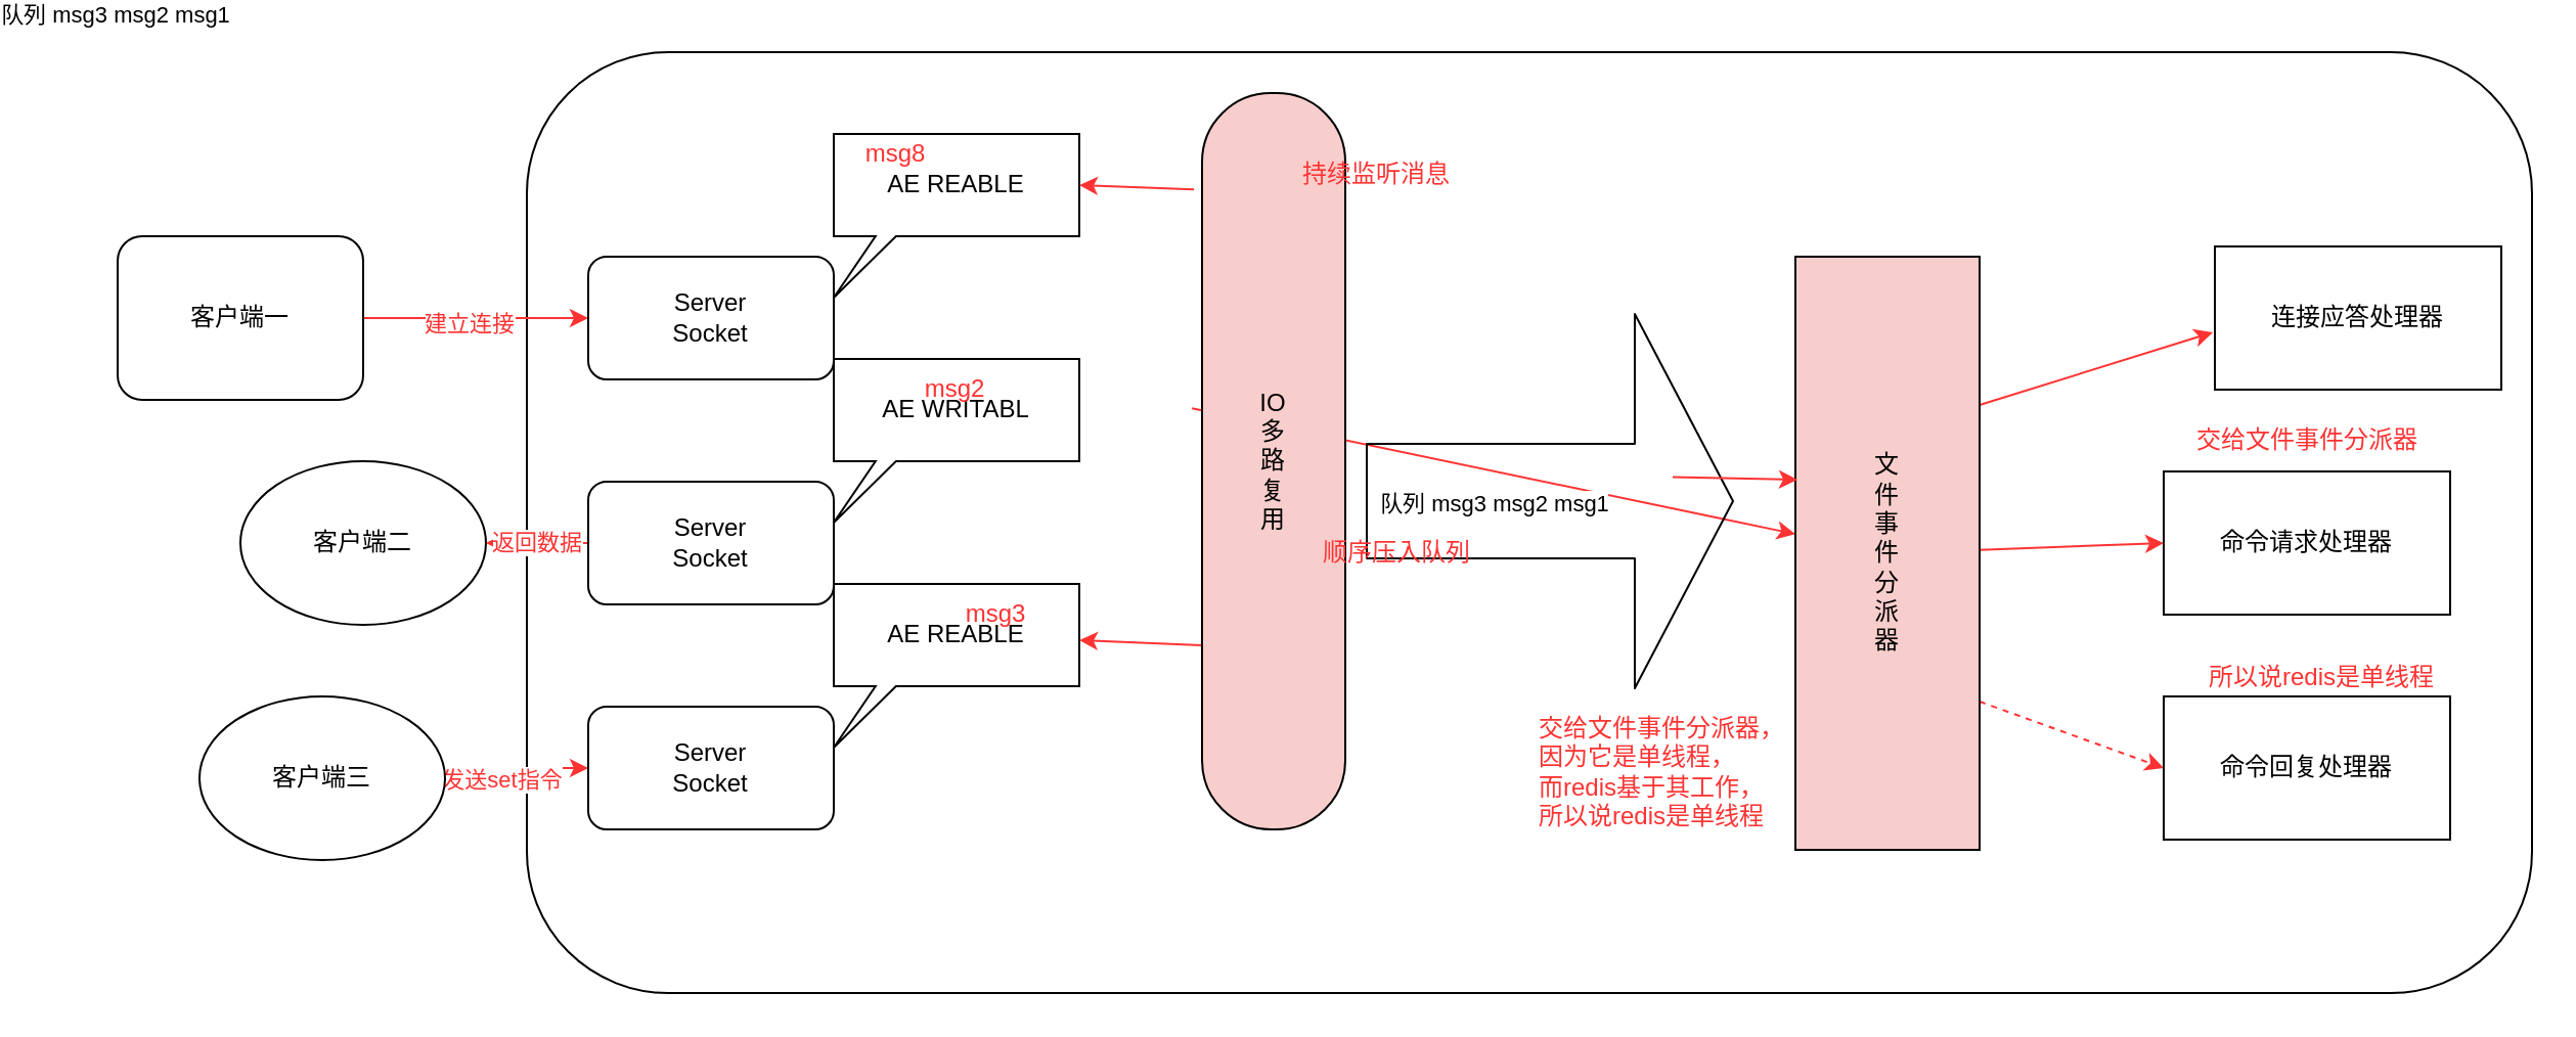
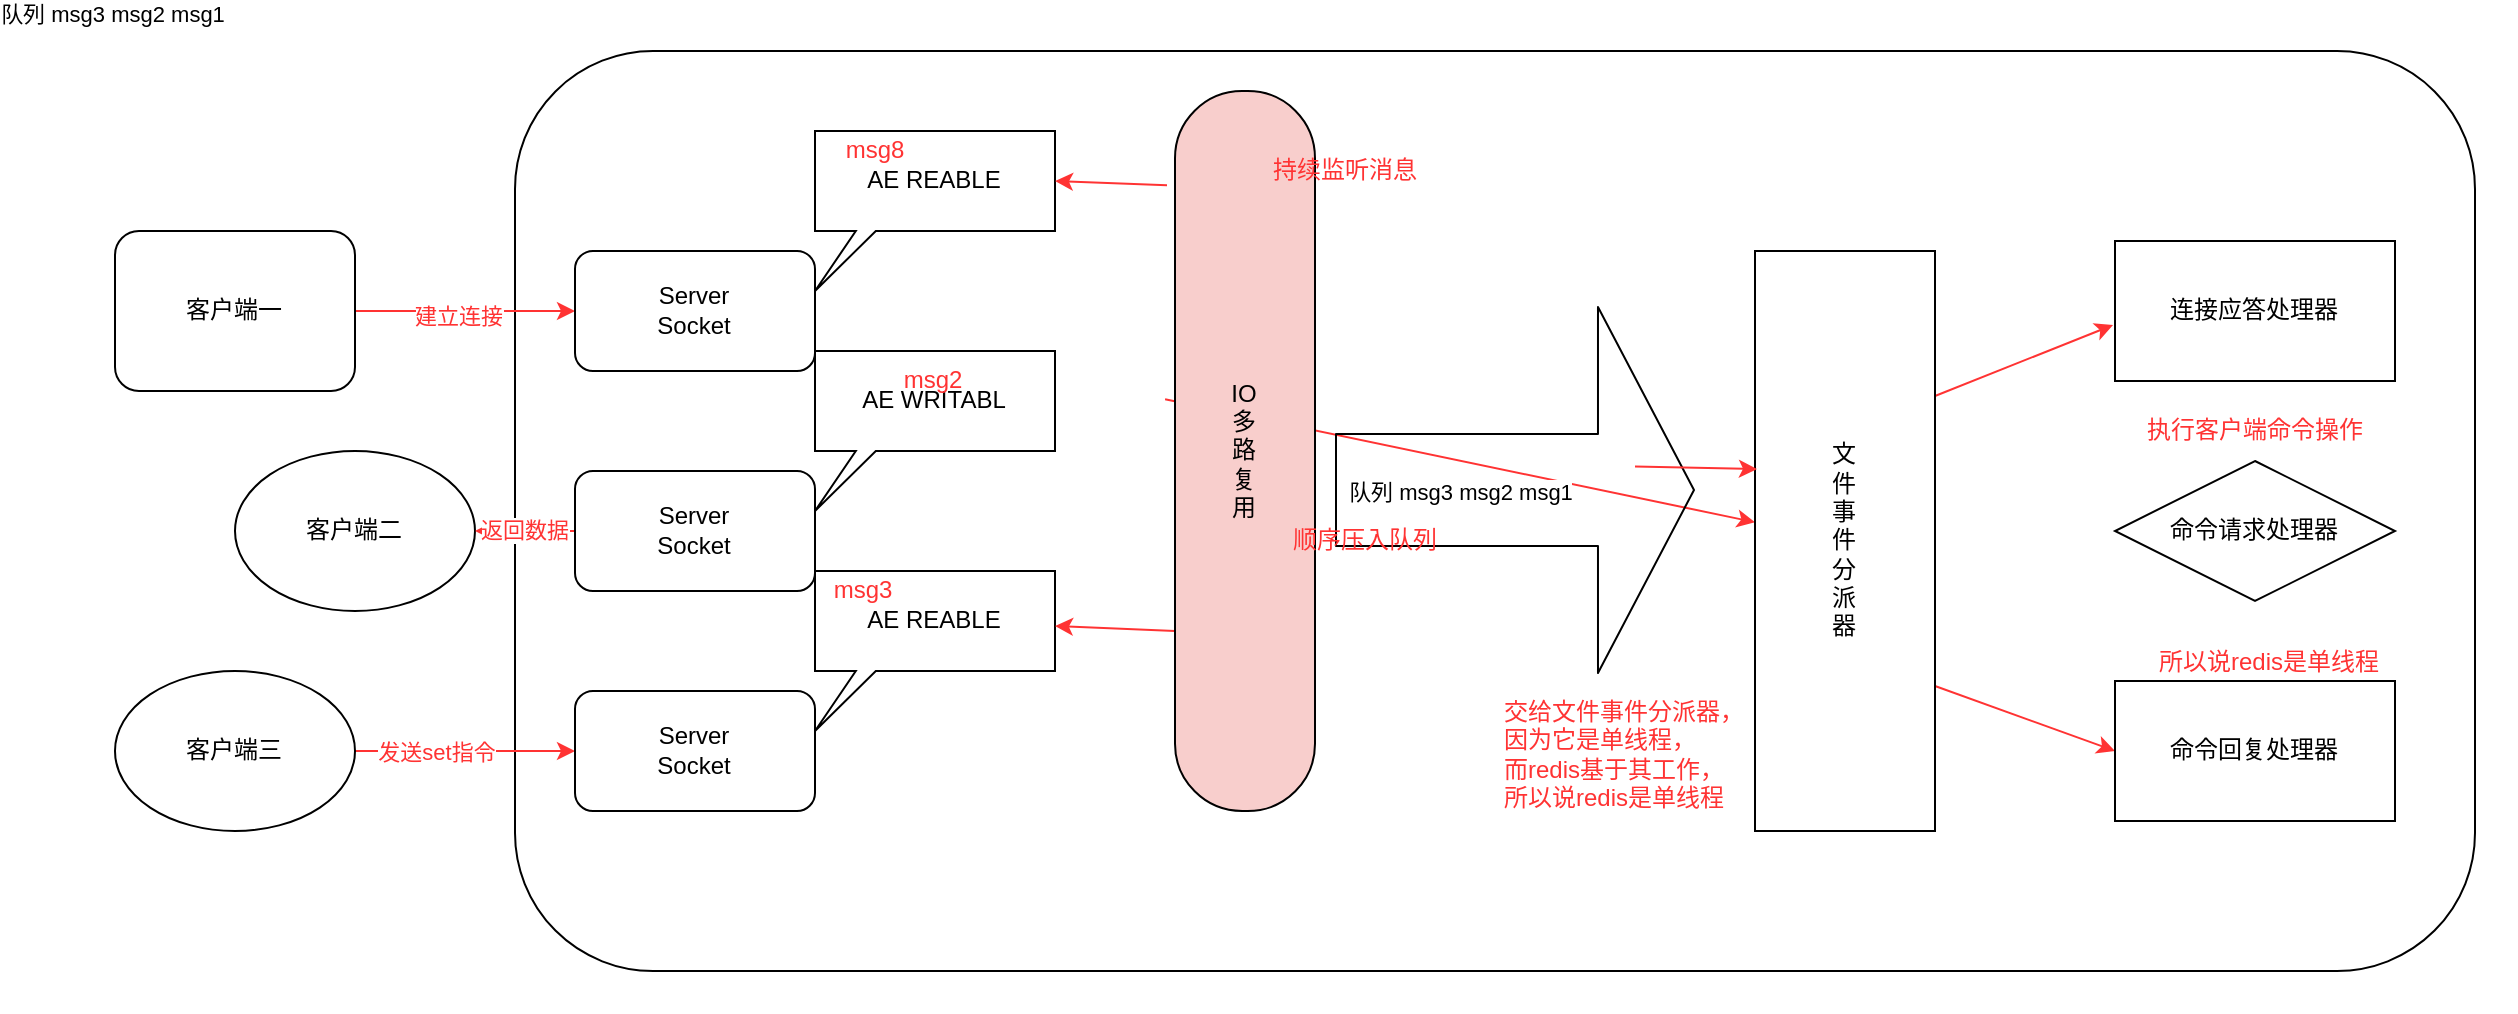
  <mxCell id="0" />
  <mxCell id="1" parent="0" />
  <mxCell id="2" value="" style="rounded=1;whiteSpace=wrap;html=1;fontColor=#FF3333;align=left;" vertex="1" parent="1"><mxGeometry x="220" y="20" width="980" height="460" as="geometry" /></mxCell>
  <mxCell id="3" style="edgeStyle=orthogonalEdgeStyle;rounded=0;orthogonalLoop=1;jettySize=auto;html=1;entryX=0;entryY=0.5;entryDx=0;entryDy=0;fontColor=#FF3333;strokeColor=#FF3333;" edge="1" parent="1" source="5" target="10"><mxGeometry relative="1" as="geometry" /></mxCell>
  <mxCell id="4" value="建立连接" style="edgeLabel;html=1;align=center;verticalAlign=middle;resizable=0;points=[];fontColor=#FF3333;" vertex="1" connectable="0" parent="3"><mxGeometry x="-0.073" y="-2" relative="1" as="geometry"><mxPoint as="offset" /></mxGeometry></mxCell>
  <mxCell id="5" value="客户端一" style="whiteSpace=wrap;html=1;rounded=1;" vertex="1" parent="1"><mxGeometry x="20" y="110" width="120" height="80" as="geometry" /></mxCell>
  <mxCell id="6" value="客户端二" style="ellipse;whiteSpace=wrap;html=1;" vertex="1" parent="1"><mxGeometry x="80" y="220" width="120" height="80" as="geometry" /></mxCell>
  <mxCell id="7" style="edgeStyle=orthogonalEdgeStyle;rounded=0;orthogonalLoop=1;jettySize=auto;html=1;entryX=0;entryY=0.5;entryDx=0;entryDy=0;fontColor=#FF3333;strokeColor=#FF3333;" edge="1" parent="1" source="9" target="11"><mxGeometry relative="1" as="geometry" /></mxCell>
  <mxCell id="8" value="发送set指令" style="edgeLabel;html=1;align=center;verticalAlign=middle;resizable=0;points=[];fontColor=#FF3333;" vertex="1" connectable="0" parent="7"><mxGeometry x="-0.273" relative="1" as="geometry"><mxPoint as="offset" /></mxGeometry></mxCell>
- <mxCell id="9" value="客户端三" style="ellipse;whiteSpace=wrap;html=1;" vertex="1" parent="1"><mxGeometry x="60" y="335" width="120" height="80" as="geometry" /></mxCell>
+ <mxCell id="9" value="客户端三" style="ellipse;whiteSpace=wrap;html=1;" vertex="1" parent="1"><mxGeometry x="20" y="330" width="120" height="80" as="geometry" /></mxCell>
  <mxCell id="10" value="Server&lt;br&gt;Socket" style="rounded=1;whiteSpace=wrap;html=1;" vertex="1" parent="1"><mxGeometry x="250" y="120" width="120" height="60" as="geometry" /></mxCell>
  <mxCell id="11" value="&lt;span&gt;Server&lt;/span&gt;&lt;br&gt;&lt;span&gt;Socket&lt;/span&gt;" style="rounded=1;whiteSpace=wrap;html=1;" vertex="1" parent="1"><mxGeometry x="250" y="340" width="120" height="60" as="geometry" /></mxCell>
  <mxCell id="12" style="edgeStyle=orthogonalEdgeStyle;rounded=0;orthogonalLoop=1;jettySize=auto;html=1;fontColor=#FF3333;strokeColor=#FF3333;" edge="1" parent="1" source="14" target="6"><mxGeometry relative="1" as="geometry" /></mxCell>
  <mxCell id="13" value="返回数据" style="edgeLabel;html=1;align=center;verticalAlign=middle;resizable=0;points=[];fontColor=#FF3333;" vertex="1" connectable="0" parent="12"><mxGeometry x="0.036" y="-1" relative="1" as="geometry"><mxPoint as="offset" /></mxGeometry></mxCell>
  <mxCell id="14" value="&lt;span&gt;Server&lt;/span&gt;&lt;br&gt;&lt;span&gt;Socket&lt;/span&gt;" style="rounded=1;whiteSpace=wrap;html=1;" vertex="1" parent="1"><mxGeometry x="250" y="230" width="120" height="60" as="geometry" /></mxCell>
  <mxCell id="15" value="AE REABLE" style="shape=callout;whiteSpace=wrap;html=1;perimeter=calloutPerimeter;position2=0;size=30;position=0.17;base=10;" vertex="1" parent="1"><mxGeometry x="370" y="60" width="120" height="80" as="geometry" /></mxCell>
  <mxCell id="16" value="AE WRITABL" style="shape=callout;whiteSpace=wrap;html=1;perimeter=calloutPerimeter;position2=0;size=30;position=0.17;base=10;" vertex="1" parent="1"><mxGeometry x="370" y="170" width="120" height="80" as="geometry" /></mxCell>
  <mxCell id="17" value="AE REABLE" style="shape=callout;whiteSpace=wrap;html=1;perimeter=calloutPerimeter;position2=0;size=30;position=0.17;base=10;" vertex="1" parent="1"><mxGeometry x="370" y="280" width="120" height="80" as="geometry" /></mxCell>
  <mxCell id="18" style="rounded=0;orthogonalLoop=1;jettySize=auto;html=1;exitX=0;exitY=0.75;exitDx=0;exitDy=0;fontColor=#FF3333;strokeColor=#FF3333;" edge="1" parent="1" source="21" target="17"><mxGeometry relative="1" as="geometry" /></mxCell>
  <mxCell id="19" style="rounded=0;orthogonalLoop=1;jettySize=auto;html=1;exitX=-0.071;exitY=0.428;exitDx=0;exitDy=0;exitPerimeter=0;fontColor=#FF3333;strokeColor=#FF3333;" edge="1" parent="1" source="21" target="27"><mxGeometry relative="1" as="geometry" /></mxCell>
  <mxCell id="20" style="rounded=0;orthogonalLoop=1;jettySize=auto;html=1;exitX=-0.057;exitY=0.131;exitDx=0;exitDy=0;entryX=0;entryY=0;entryDx=120;entryDy=25;entryPerimeter=0;exitPerimeter=0;fontColor=#FF3333;strokeColor=#FF3333;" edge="1" parent="1" source="21" target="15"><mxGeometry relative="1" as="geometry" /></mxCell>
  <mxCell id="21" value="IO&lt;br&gt;多&lt;br&gt;路&lt;br&gt;复&lt;br&gt;用" style="rounded=1;whiteSpace=wrap;html=1;arcSize=48;fillColor=#f8cecc;" vertex="1" parent="1"><mxGeometry x="550" y="40" width="70" height="360" as="geometry" /></mxCell>
  <mxCell id="22" value="" style="shape=flexArrow;endArrow=classic;html=1;endWidth=126;endSize=15.67;width=56;" edge="1" parent="1"><mxGeometry width="50" height="50" relative="1" as="geometry"><mxPoint x="630" y="239.5" as="sourcePoint" /><mxPoint x="810" y="239.5" as="targetPoint" /></mxGeometry></mxCell>
  <mxCell id="23" value="队列 msg3 msg2 msg1" style="edgeLabel;html=1;align=center;verticalAlign=middle;resizable=0;points=[];" vertex="1" connectable="0" parent="22"><mxGeometry x="-0.311" relative="1" as="geometry"><mxPoint y="1" as="offset" /></mxGeometry></mxCell>
  <mxCell id="24" style="edgeStyle=none;rounded=0;orthogonalLoop=1;jettySize=auto;html=1;exitX=1;exitY=0.25;exitDx=0;exitDy=0;entryX=-0.007;entryY=0.6;entryDx=0;entryDy=0;entryPerimeter=0;fontColor=#FF3333;strokeColor=#FF3333;" edge="1" parent="1" source="27" target="28"><mxGeometry relative="1" as="geometry" /></mxCell>
- <mxCell id="25" style="edgeStyle=none;rounded=0;orthogonalLoop=1;jettySize=auto;html=1;entryX=0;entryY=0.5;entryDx=0;entryDy=0;fontColor=#FF3333;strokeColor=#FF3333;" edge="1" parent="1" source="27" target="30"><mxGeometry relative="1" as="geometry" /></mxCell>
- <mxCell id="26" style="edgeStyle=none;rounded=0;orthogonalLoop=1;jettySize=auto;html=1;exitX=1;exitY=0.75;exitDx=0;exitDy=0;entryX=0;entryY=0.5;entryDx=0;entryDy=0;fontColor=#FF3333;strokeColor=#FF3333;dashed=1;" edge="1" parent="1" source="27" target="29"><mxGeometry relative="1" as="geometry" /></mxCell>
- <mxCell id="27" value="文&lt;br&gt;件&lt;br&gt;事&lt;br&gt;件&lt;br&gt;分&lt;br&gt;派&lt;br&gt;器" style="rounded=0;whiteSpace=wrap;html=1;fillColor=#f8cecc;" vertex="1" parent="1"><mxGeometry x="840" y="120" width="90" height="290" as="geometry" /></mxCell>
- <mxCell id="28" value="连接应答处理器" style="rounded=0;whiteSpace=wrap;html=1;" vertex="1" parent="1"><mxGeometry x="1045" y="115" width="140" height="70" as="geometry" /></mxCell>
+ <mxCell id="26" style="edgeStyle=none;rounded=0;orthogonalLoop=1;jettySize=auto;html=1;exitX=1;exitY=0.75;exitDx=0;exitDy=0;entryX=0;entryY=0.5;entryDx=0;entryDy=0;fontColor=#FF3333;strokeColor=#FF3333;" edge="1" parent="1" source="27" target="29"><mxGeometry relative="1" as="geometry" /></mxCell>
+ <mxCell id="27" value="文&lt;br&gt;件&lt;br&gt;事&lt;br&gt;件&lt;br&gt;分&lt;br&gt;派&lt;br&gt;器" style="rounded=0;whiteSpace=wrap;html=1;" vertex="1" parent="1"><mxGeometry x="840" y="120" width="90" height="290" as="geometry" /></mxCell>
+ <mxCell id="28" value="连接应答处理器" style="rounded=0;whiteSpace=wrap;html=1;" vertex="1" parent="1"><mxGeometry x="1020" y="115" width="140" height="70" as="geometry" /></mxCell>
  <mxCell id="29" value="命令回复处理器" style="rounded=0;whiteSpace=wrap;html=1;" vertex="1" parent="1"><mxGeometry x="1020" y="335" width="140" height="70" as="geometry" /></mxCell>
- <mxCell id="30" value="命令请求处理器" style="rounded=0;whiteSpace=wrap;html=1;" vertex="1" parent="1"><mxGeometry x="1020" y="225" width="140" height="70" as="geometry" /></mxCell>
+ <mxCell id="30" value="命令请求处理器" style="rhombus;whiteSpace=wrap;html=1;" vertex="1" parent="1"><mxGeometry x="1020" y="225" width="140" height="70" as="geometry" /></mxCell>
  <mxCell id="31" style="edgeStyle=none;rounded=0;orthogonalLoop=1;jettySize=auto;html=1;exitX=1;exitY=0.25;exitDx=0;exitDy=0;entryX=0.011;entryY=0.376;entryDx=0;entryDy=0;entryPerimeter=0;fontColor=#FF3333;strokeColor=#FF3333;" edge="1" parent="1" target="27"><mxGeometry relative="1" as="geometry"><mxPoint x="780" y="227.75" as="sourcePoint" /><mxPoint x="869.02" y="192.25" as="targetPoint" /></mxGeometry></mxCell>
  <mxCell id="32" value="队列 msg3 msg2 msg1" style="edgeLabel;html=1;align=center;verticalAlign=middle;resizable=0;points=[];" vertex="1" connectable="0" parent="1"><mxGeometry x="-0.311" relative="1" as="geometry"><mxPoint x="18" y="1" as="offset" /></mxGeometry></mxCell>
  <mxCell id="33" value="所以说redis是单线程" style="text;html=1;align=center;verticalAlign=middle;resizable=0;points=[];autosize=1;fontColor=#FF3333;" vertex="1" parent="1"><mxGeometry x="1027" y="316" width="140" height="20" as="geometry" /></mxCell>
- <mxCell id="34" value="交给文件事件分派器" style="text;html=1;align=center;verticalAlign=middle;resizable=0;points=[];autosize=1;fontColor=#FF3333;" vertex="1" parent="1"><mxGeometry x="1030" y="200" width="120" height="20" as="geometry" /></mxCell>
+ <mxCell id="34" value="执行客户端命令操作" style="text;html=1;align=center;verticalAlign=middle;resizable=0;points=[];autosize=1;fontColor=#FF3333;" vertex="1" parent="1"><mxGeometry x="1030" y="200" width="120" height="20" as="geometry" /></mxCell>
  <mxCell id="35" value="交给文件事件分派器，&lt;br&gt;因为它是单线程，&lt;br&gt;而redis基于其工作，&lt;br&gt;所以说redis是单线程" style="text;html=1;align=left;verticalAlign=middle;resizable=0;points=[];autosize=1;fontColor=#FF3333;" vertex="1" parent="1"><mxGeometry x="713" y="342" width="140" height="60" as="geometry" /></mxCell>
  <mxCell id="36" value="持续监听消息" style="text;html=1;align=center;verticalAlign=middle;resizable=0;points=[];autosize=1;fontColor=#FF3333;" vertex="1" parent="1"><mxGeometry x="590" y="70" width="90" height="20" as="geometry" /></mxCell>
  <mxCell id="37" value="顺序压入队列" style="text;html=1;align=center;verticalAlign=middle;resizable=0;points=[];autosize=1;fontColor=#FF3333;" vertex="1" parent="1"><mxGeometry x="600" y="255" width="90" height="20" as="geometry" /></mxCell>
  <mxCell id="38" value="msg8" style="text;html=1;align=center;verticalAlign=middle;resizable=0;points=[];autosize=1;fontColor=#FF3333;" vertex="1" parent="1"><mxGeometry x="380" y="60" width="40" height="20" as="geometry" /></mxCell>
  <mxCell id="39" value="msg2" style="text;html=1;align=center;verticalAlign=middle;resizable=0;points=[];autosize=1;fontColor=#FF3333;" vertex="1" parent="1"><mxGeometry x="409" y="175" width="40" height="20" as="geometry" /></mxCell>
- <mxCell id="40" value="msg3" style="text;html=1;align=center;verticalAlign=middle;resizable=0;points=[];autosize=1;fontColor=#FF3333;" vertex="1" parent="1"><mxGeometry x="429" y="285" width="40" height="20" as="geometry" /></mxCell>
+ <mxCell id="40" value="msg3" style="text;html=1;align=center;verticalAlign=middle;resizable=0;points=[];autosize=1;fontColor=#FF3333;" vertex="1" parent="1"><mxGeometry x="374" y="280" width="40" height="20" as="geometry" /></mxCell>
